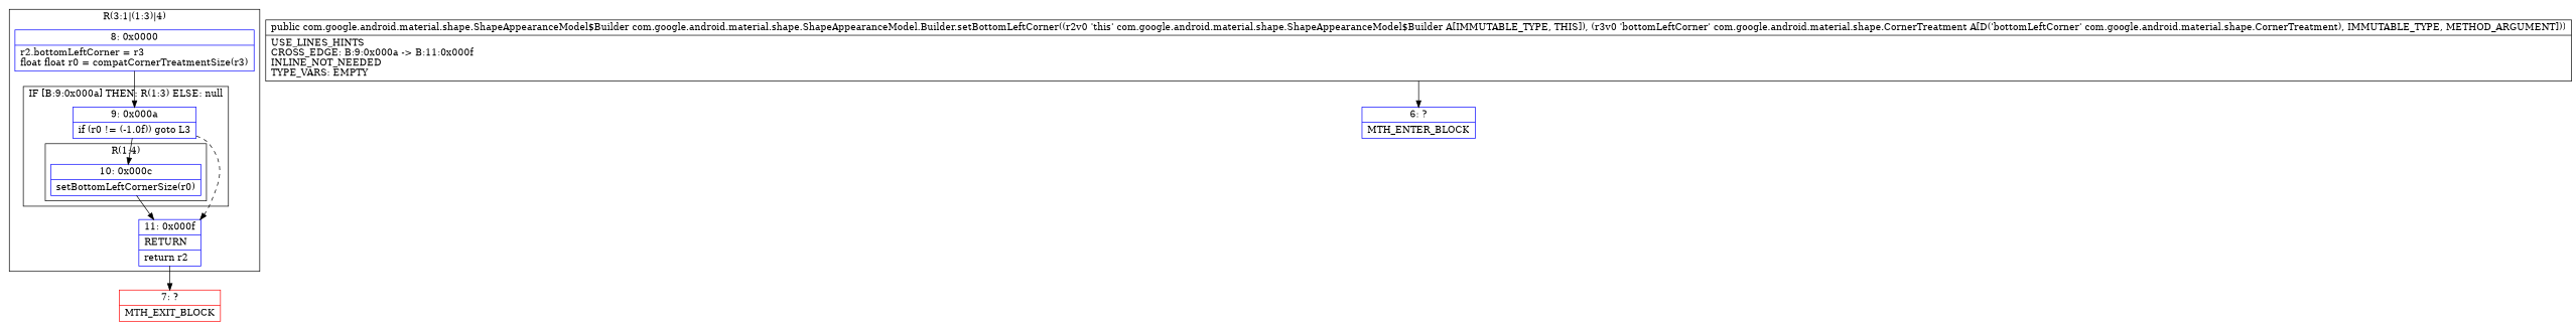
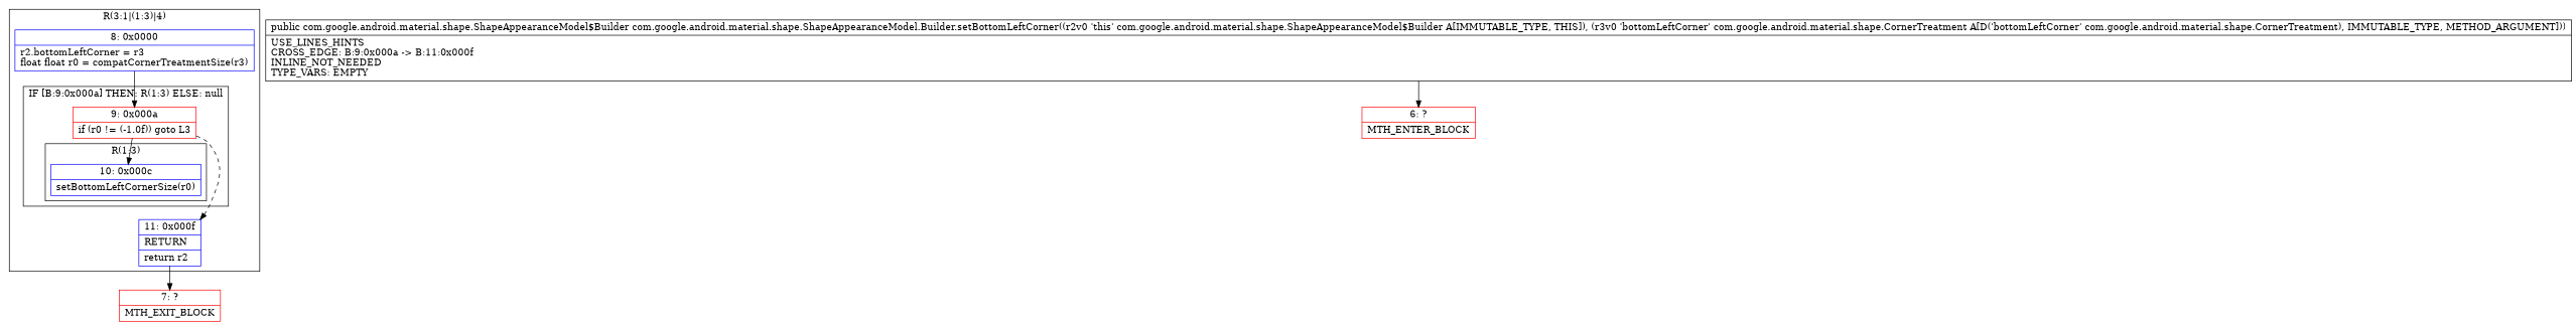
  digraph {
    node [color=blue shape=record]
    n1 [label="{10\:\ 0x000c|setBottomLeftCornerSize(r0)\l}"]
-   n2 [label="{9\:\ 0x000a|if (r0 != (\-1.0f)) goto L3\l}"]
+   n2 [color=red label="{9\:\ 0x000a|if (r0 != (\-1.0f)) goto L3\l}"]
    n3 [label="{8\:\ 0x0000|r2.bottomLeftCorner = r3\lfloat float r0 = compatCornerTreatmentSize(r3)\l}"]
    n4 [label="{11\:\ 0x000f|RETURN\l|return r2\l}"]
    n5 [color=red label="{7\:\ ?|MTH_EXIT_BLOCK\l}"]
-   n6 [label="{6\:\ ?|MTH_ENTER_BLOCK\l}"]
+   n6 [color=red label="{6\:\ ?|MTH_ENTER_BLOCK\l}"]
    n7 [label="{public com.google.android.material.shape.ShapeAppearanceModel$Builder com.google.android.material.shape.ShapeAppearanceModel.Builder.setBottomLeftCorner((r2v0 'this' com.google.android.material.shape.ShapeAppearanceModel$Builder A[IMMUTABLE_TYPE, THIS]), (r3v0 'bottomLeftCorner' com.google.android.material.shape.CornerTreatment A[D('bottomLeftCorner' com.google.android.material.shape.CornerTreatment), IMMUTABLE_TYPE, METHOD_ARGUMENT]))  | USE_LINES_HINTS\lCROSS_EDGE: B:9:0x000a \-\> B:11:0x000f\lINLINE_NOT_NEEDED\lTYPE_VARS: EMPTY\l}" color=""]
    subgraph cluster_1 {
      label="R(3:1|(1:3)|4)"
      n3
      n4
      subgraph cluster_2 {
        label="IF [B:9:0x000a] THEN: R(1:3) ELSE: null"
        n2
        subgraph cluster_3 {
-         label="R(1:4)"
+         label="R(1:3)"
          n1
        }
      }
    }
-   n1 -> n4
    n2 -> n1
    n2 -> n4 [style=dashed]
    n3 -> n2
    n4 -> n5
    n7 -> n6
  }
